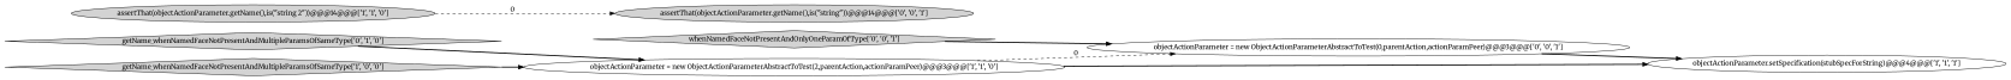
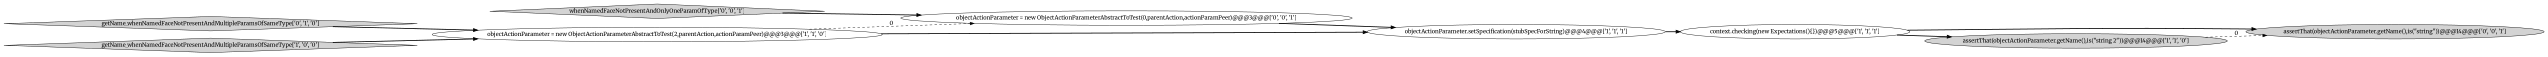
  digraph {
    rankdir=LR
    fontname=Merriweather
    node [fillcolor=lightgray shape=ellipse style=filled fontname=Merriweather]
    edge [style=bold fontname=Merriweather]
    n1 [fillcolor=white label="objectActionParameter.setSpecification(stubSpecForString)@@@4@@@['1', '1', '1']"]
+   n2 [fillcolor=white label="context.checking(new Expectations(){})@@@5@@@['1', '1', '1']"]
    n3 [label="getName_whenNamedFaceNotPresentAndMultipleParamsOfSameType['0', '1', '0']" shape=diamond]
    n4 [fillcolor=white label="objectActionParameter = new ObjectActionParameterAbstractToTest(2,parentAction,actionParamPeer)@@@3@@@['1', '1', '0']"]
    n5 [label="assertThat(objectActionParameter.getName(),is(\"string\"))@@@14@@@['0', '0', '1']"]
    n6 [label="whenNamedFaceNotPresentAndOnlyOneParamOfType['0', '0', '1']" shape=diamond]
    n7 [fillcolor=white label="objectActionParameter = new ObjectActionParameterAbstractToTest(0,parentAction,actionParamPeer)@@@3@@@['0', '0', '1']"]
    n8 [label="assertThat(objectActionParameter.getName(),is(\"string 2\"))@@@14@@@['1', '1', '0']"]
    n9 [label="getName_whenNamedFaceNotPresentAndMultipleParamsOfSameType['1', '0', '0']" shape=diamond]
+   n1 -> n2
+   n2 -> n5
+   n2 -> n8
    n3 -> n4
    n4 -> n1
    n4 -> n7 [label=0 style=dashed]
    n6 -> n7
    n7 -> n1
    n8 -> n5 [label=0 style=dashed]
    n9 -> n4
  }
